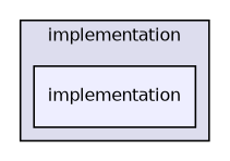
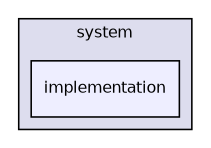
  digraph {
    compound=true
    rankdir=LR
    fontname="DejaVu Sans"
    n1 [fillcolor="#eeeeff" fontname="DejaVu Sans" fontsize=10 label=implementation pencolor=black shape=box style=filled]
    subgraph cluster_1 {
      bgcolor="#ddddee"
      fontsize=10
-     label=implementation
+     label=system
      pencolor=black
      n1
    }
  }
